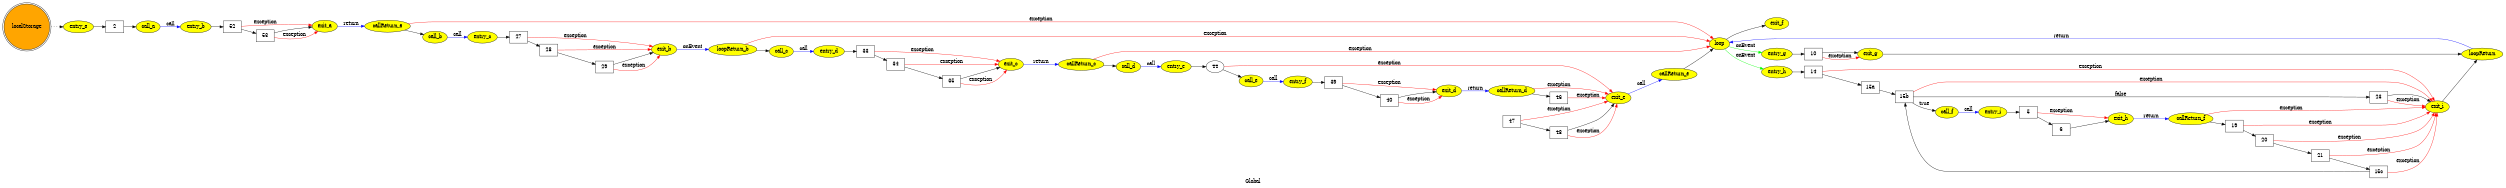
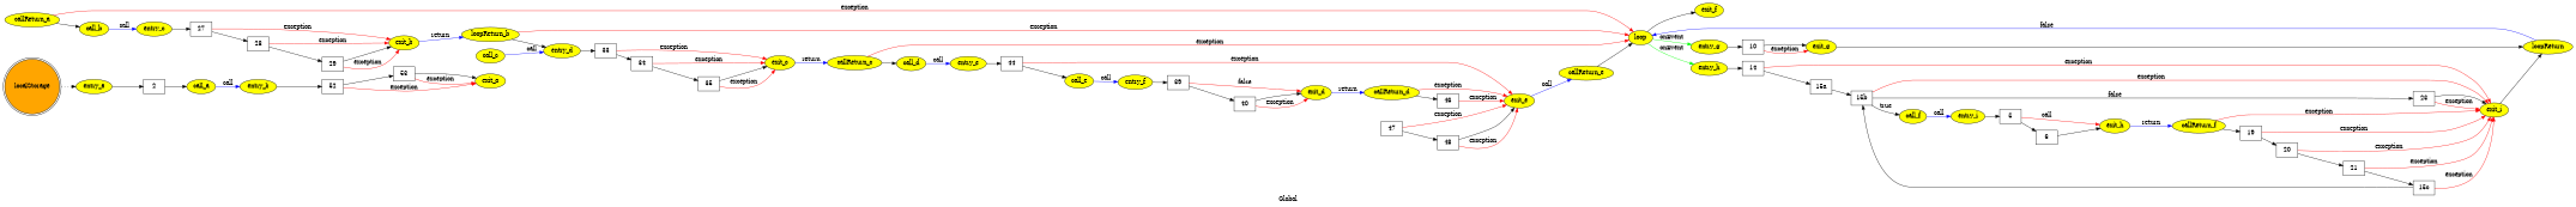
  digraph {
    fontname="DejaVu Serif"
    label=Global
    rankdir=LR
    node [fillcolor=yellow fontname="DejaVu Serif" shape=ellipse style=filled]
    edge [fontname="DejaVu Serif"]
    n1 [fillcolor=orange label=localStorage shape=doublecircle]
    n2 [label=entry_a]
    n3 [label=2 shape=box fillcolor="" style=""]
    n4 [label=call_a]
    n5 [label=entry_b]
    n6 [label=52 shape=box fillcolor="" style=""]
    n7 [label=53 shape=box fillcolor="" style=""]
    n8 [label=exit_a]
    n9 [label=callReturn_a]
    n10 [label=call_b]
    n11 [label=loop]
    n12 [label=entry_c]
    n13 [label=exit_f]
    n14 [label=entry_g]
    n15 [label=entry_h]
    n16 [label=27 shape=box fillcolor="" style=""]
    n17 [label=28 shape=box fillcolor="" style=""]
    n18 [label=exit_b]
    n19 [label=29 shape=box fillcolor="" style=""]
    n20 [label=loopReturn_b]
    n21 [label=call_c]
    n22 [label=entry_d]
    n23 [label=33 shape=box fillcolor="" style=""]
    n24 [label=34 shape=box fillcolor="" style=""]
    n25 [label=exit_c]
    n26 [label=35 shape=box fillcolor="" style=""]
    n27 [label=callReturn_c]
    n28 [label=call_d]
    n29 [label=entry_e]
-   n30 [label=44 fillcolor="" style=""]
+   n30 [label=44 shape=box fillcolor="" style=""]
    n31 [label=call_e]
    n32 [label=exit_e]
    n33 [label=entry_f]
    n34 [label=callReturn_e]
    n35 [label=39 shape=box fillcolor="" style=""]
    n36 [label=40 shape=box fillcolor="" style=""]
    n37 [label=exit_d]
    n38 [label=callReturn_d]
    n39 [label=46 shape=box fillcolor="" style=""]
    n40 [label=47 shape=box fillcolor="" style=""]
    n41 [label=48 shape=box fillcolor="" style=""]
    n42 [label=10 shape=box fillcolor="" style=""]
    n43 [label=14 shape=box fillcolor="" style=""]
    n44 [label=loopReturn]
    n45 [label=exit_g]
    n46 [label="15a" shape=box fillcolor="" style=""]
    n47 [label=exit_i]
    n48 [label="15b" shape=box fillcolor="" style=""]
    n49 [label=call_f]
    n50 [label=23 shape=box fillcolor="" style=""]
    n51 [label=entry_i]
    n52 [label=5 shape=box fillcolor="" style=""]
    n53 [label=6 shape=box fillcolor="" style=""]
    n54 [label=exit_h]
    n55 [label=callReturn_f]
    n56 [label=19 shape=box fillcolor="" style=""]
    n57 [label=20 shape=box fillcolor="" style=""]
    n58 [label=21 shape=box fillcolor="" style=""]
    n59 [label="15c" shape=box fillcolor="" style=""]
    n1 -> n2 [style=dotted]
    n2 -> n3
    n3 -> n4
    n4 -> n5 [color=blue label=call]
    n5 -> n6
    n6 -> n7
    n6 -> n8 [color=red label=exception]
    n7 -> n8
    n7 -> n8 [color=red label=exception]
-   n8 -> n9 [color=blue label=return]
    n9 -> n10
    n9 -> n11 [color=red label=exception]
    n10 -> n12 [color=blue label=call]
    n11 -> n13
    n11 -> n14 [color=green label=onEvent]
    n11 -> n15 [color=green label=onEvent]
    n12 -> n16
    n14 -> n42
    n15 -> n43
    n16 -> n17
    n16 -> n18 [color=red label=exception]
    n17 -> n18 [color=red label=exception]
    n17 -> n19
-   n18 -> n20 [color=blue label=onEvent]
+   n18 -> n20 [color=blue label=return]
    n19 -> n18
    n19 -> n18 [color=red label=exception]
    n20 -> n11 [color=red label=exception]
-   n20 -> n21
+   n20 -> n22
    n21 -> n22 [color=blue label=call]
    n22 -> n23
    n23 -> n24
    n23 -> n25 [color=red label=exception]
    n24 -> n25 [color=red label=exception]
    n24 -> n26
    n25 -> n27 [color=blue label=return]
    n26 -> n25
    n26 -> n25 [color=red label=exception]
    n27 -> n11 [color=red label=exception]
    n27 -> n28
    n28 -> n29 [color=blue label=call]
    n29 -> n30
    n30 -> n31
    n30 -> n32 [color=red label=exception]
    n31 -> n33 [color=blue label=call]
    n32 -> n34 [color=blue label=call]
    n33 -> n35
    n34 -> n11
    n35 -> n36
-   n35 -> n37 [color=red label=exception]
+   n35 -> n37 [color=red label=false]
    n36 -> n37
    n36 -> n37 [color=red label=exception]
    n37 -> n38 [color=blue label=return]
    n38 -> n32 [color=red label=exception]
    n38 -> n39
    n39 -> n32 [color=red label=exception]
    n40 -> n32 [color=red label=exception]
    n40 -> n41
    n41 -> n32
    n41 -> n32 [color=red label=exception]
    n42 -> n45
    n42 -> n45 [color=red label=exception]
    n43 -> n46
    n43 -> n47 [color=red label=exception]
-   n44 -> n11 [color=blue label=return]
+   n44 -> n11 [color=blue label=false]
    n45 -> n44
    n46 -> n48
    n47 -> n44
    n48 -> n47 [color=red label=exception]
    n48 -> n49 [label=true]
    n48 -> n50 [label=false]
    n49 -> n51 [color=blue label=call]
    n50 -> n47
    n50 -> n47 [color=red label=exception]
    n51 -> n52
    n52 -> n53
-   n52 -> n54 [color=red label=exception]
+   n52 -> n54 [color=red label=call]
    n53 -> n54
    n54 -> n55 [color=blue label=return]
    n55 -> n47 [color=red label=exception]
    n55 -> n56
    n56 -> n47 [color=red label=exception]
    n56 -> n57
    n57 -> n47 [color=red label=exception]
    n57 -> n58
    n58 -> n47 [color=red label=exception]
    n58 -> n59
    n59 -> n47 [color=red label=exception]
    n59 -> n48
  }
